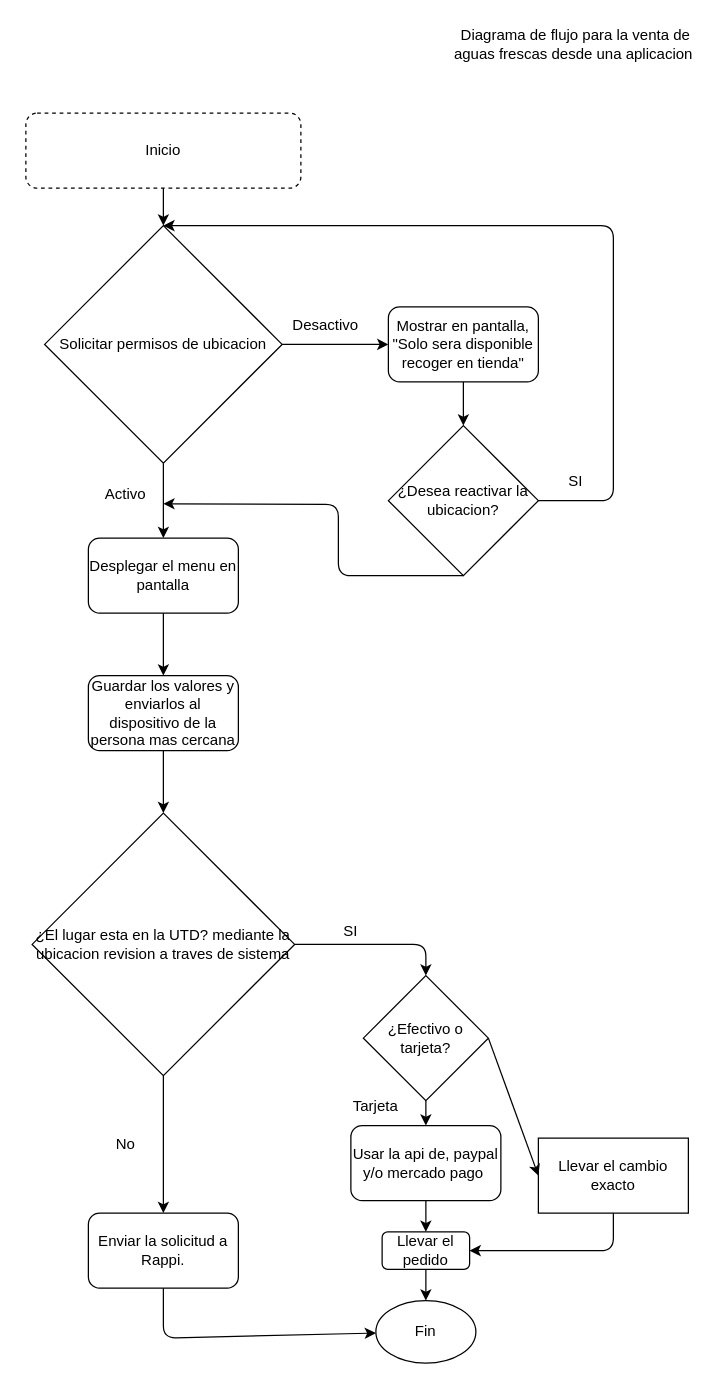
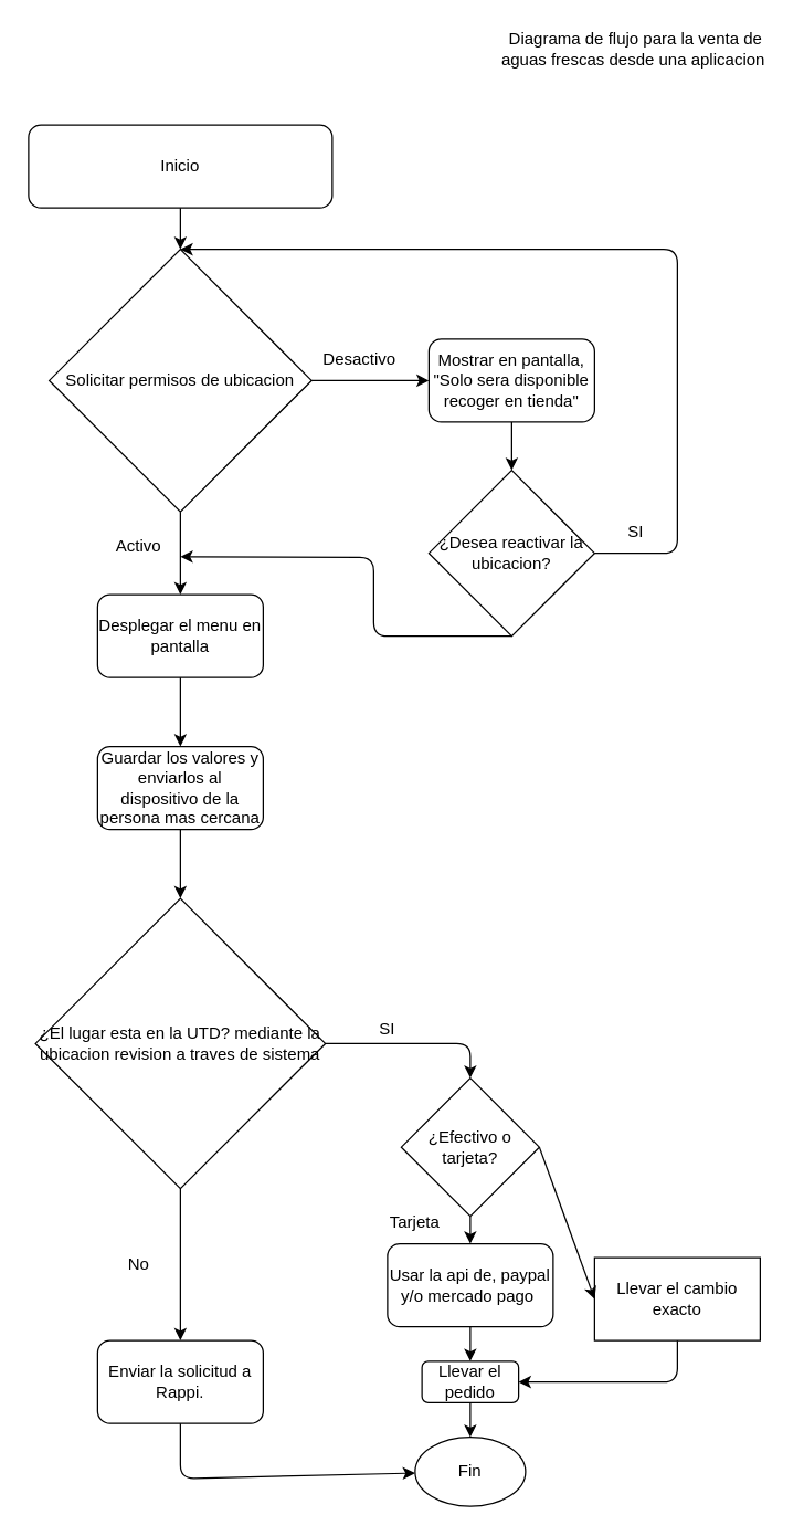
  <mxCell id="0" />
  <mxCell id="1" parent="0" />
- <mxCell id="2" value="Inicio" style="rounded=1;whiteSpace=wrap;html=1;dashed=1;" vertex="1" parent="1"><mxGeometry x="20" y="90" width="220" height="60" as="geometry" /></mxCell>
+ <mxCell id="2" value="Inicio" style="rounded=1;whiteSpace=wrap;html=1;" vertex="1" parent="1"><mxGeometry x="20" y="90" width="220" height="60" as="geometry" /></mxCell>
  <mxCell id="3" value="Solicitar permisos de ubicacion" style="rhombus;whiteSpace=wrap;html=1;" vertex="1" parent="1"><mxGeometry x="35" y="180" width="190" height="190" as="geometry" /></mxCell>
  <mxCell id="4" value="" style="endArrow=classic;html=1;entryX=0.5;entryY=0;entryDx=0;entryDy=0;exitX=0.5;exitY=1;exitDx=0;exitDy=0;" edge="1" parent="1" source="2" target="3"><mxGeometry width="50" height="50" relative="1" as="geometry"><mxPoint x="150" y="290" as="sourcePoint" /><mxPoint x="200" y="240" as="targetPoint" /></mxGeometry></mxCell>
  <mxCell id="5" value="" style="endArrow=classic;html=1;exitX=1;exitY=0.5;exitDx=0;exitDy=0;entryX=0;entryY=0.5;entryDx=0;entryDy=0;" edge="1" parent="1" source="3" target="6"><mxGeometry width="50" height="50" relative="1" as="geometry"><mxPoint x="150" y="290" as="sourcePoint" /><mxPoint x="310" y="275" as="targetPoint" /></mxGeometry></mxCell>
  <mxCell id="6" value="Mostrar en pantalla, &quot;Solo sera disponible recoger en tienda&quot;" style="rounded=1;whiteSpace=wrap;html=1;" vertex="1" parent="1"><mxGeometry x="310" y="245" width="120" height="60" as="geometry" /></mxCell>
  <mxCell id="7" value="Desactivo" style="text;html=1;align=center;verticalAlign=middle;whiteSpace=wrap;rounded=0;" vertex="1" parent="1"><mxGeometry x="230" y="245" width="60" height="30" as="geometry" /></mxCell>
  <mxCell id="8" value="Desplegar el menu en pantalla" style="rounded=1;whiteSpace=wrap;html=1;" vertex="1" parent="1"><mxGeometry x="70" y="430" width="120" height="60" as="geometry" /></mxCell>
  <mxCell id="9" value="" style="endArrow=classic;html=1;exitX=0.5;exitY=1;exitDx=0;exitDy=0;" edge="1" parent="1" source="3" target="8"><mxGeometry width="50" height="50" relative="1" as="geometry"><mxPoint x="60" y="380" as="sourcePoint" /><mxPoint x="110" y="330" as="targetPoint" /></mxGeometry></mxCell>
  <mxCell id="10" value="Activo" style="text;html=1;align=center;verticalAlign=middle;whiteSpace=wrap;rounded=0;" vertex="1" parent="1"><mxGeometry x="70" y="380" width="60" height="30" as="geometry" /></mxCell>
  <mxCell id="11" value="Diagrama de flujo para la venta de aguas frescas desde una aplicacion&amp;nbsp;" style="text;html=1;align=center;verticalAlign=middle;whiteSpace=wrap;rounded=0;" vertex="1" parent="1"><mxGeometry x="360" y="20" width="200" height="30" as="geometry" /></mxCell>
  <mxCell id="12" value="Guardar los valores y enviarlos al dispositivo de la persona mas cercana" style="rounded=1;whiteSpace=wrap;html=1;" vertex="1" parent="1"><mxGeometry x="70" y="540" width="120" height="60" as="geometry" /></mxCell>
  <mxCell id="13" value="" style="endArrow=classic;html=1;entryX=0.5;entryY=0;entryDx=0;entryDy=0;exitX=0.5;exitY=1;exitDx=0;exitDy=0;" edge="1" parent="1" source="8" target="12"><mxGeometry width="50" height="50" relative="1" as="geometry"><mxPoint x="140" y="492" as="sourcePoint" /><mxPoint x="150" y="540" as="targetPoint" /></mxGeometry></mxCell>
  <mxCell id="14" value="¿El lugar esta en la UTD? mediante la ubicacion revision a traves de sistema" style="rhombus;whiteSpace=wrap;html=1;" vertex="1" parent="1"><mxGeometry x="25" y="650" width="210" height="210" as="geometry" /></mxCell>
  <mxCell id="15" value="¿Desea reactivar la ubicacion?" style="rhombus;whiteSpace=wrap;html=1;" vertex="1" parent="1"><mxGeometry x="310" y="340" width="120" height="120" as="geometry" /></mxCell>
  <mxCell id="16" value="" style="endArrow=classic;html=1;exitX=0.5;exitY=1;exitDx=0;exitDy=0;entryX=0.5;entryY=0;entryDx=0;entryDy=0;" edge="1" parent="1" source="6" target="15"><mxGeometry width="50" height="50" relative="1" as="geometry"><mxPoint x="330" y="460" as="sourcePoint" /><mxPoint x="380" y="410" as="targetPoint" /></mxGeometry></mxCell>
  <mxCell id="17" value="" style="endArrow=classic;html=1;exitX=1;exitY=0.5;exitDx=0;exitDy=0;entryX=0.5;entryY=0;entryDx=0;entryDy=0;" edge="1" parent="1" source="15" target="3"><mxGeometry width="50" height="50" relative="1" as="geometry"><mxPoint x="330" y="460" as="sourcePoint" /><mxPoint x="130" y="170" as="targetPoint" /><Array as="points"><mxPoint x="490" y="400" /><mxPoint x="490" y="180" /></Array></mxGeometry></mxCell>
  <mxCell id="18" value="SI" style="text;html=1;align=center;verticalAlign=middle;whiteSpace=wrap;rounded=0;" vertex="1" parent="1"><mxGeometry x="430" y="370" width="60" height="30" as="geometry" /></mxCell>
  <mxCell id="19" value="" style="endArrow=classic;html=1;exitX=0.5;exitY=1;exitDx=0;exitDy=0;" edge="1" parent="1" source="12" target="14"><mxGeometry width="50" height="50" relative="1" as="geometry"><mxPoint x="180" y="580" as="sourcePoint" /><mxPoint x="230" y="530" as="targetPoint" /></mxGeometry></mxCell>
  <mxCell id="20" value="" style="endArrow=classic;html=1;exitX=0.5;exitY=1;exitDx=0;exitDy=0;entryX=1;entryY=0.75;entryDx=0;entryDy=0;" edge="1" parent="1" source="15" target="10"><mxGeometry width="50" height="50" relative="1" as="geometry"><mxPoint x="250" y="480" as="sourcePoint" /><mxPoint x="300" y="430" as="targetPoint" /><Array as="points"><mxPoint x="270" y="460" /><mxPoint x="270" y="403" /></Array></mxGeometry></mxCell>
  <mxCell id="21" value="" style="endArrow=classic;html=1;exitX=0.5;exitY=1;exitDx=0;exitDy=0;" edge="1" parent="1" source="14"><mxGeometry width="50" height="50" relative="1" as="geometry"><mxPoint x="140" y="850" as="sourcePoint" /><mxPoint x="130" y="970" as="targetPoint" /></mxGeometry></mxCell>
  <mxCell id="22" value="" style="endArrow=classic;html=1;exitX=1;exitY=0.5;exitDx=0;exitDy=0;entryX=0.5;entryY=0;entryDx=0;entryDy=0;" edge="1" parent="1" source="14" target="28"><mxGeometry width="50" height="50" relative="1" as="geometry"><mxPoint x="140" y="850" as="sourcePoint" /><mxPoint x="340" y="755" as="targetPoint" /><Array as="points"><mxPoint x="340" y="755" /></Array></mxGeometry></mxCell>
  <mxCell id="23" value="SI" style="text;html=1;align=center;verticalAlign=middle;whiteSpace=wrap;rounded=0;" vertex="1" parent="1"><mxGeometry x="250" y="730" width="60" height="30" as="geometry" /></mxCell>
  <mxCell id="24" value="No" style="text;html=1;align=center;verticalAlign=middle;whiteSpace=wrap;rounded=0;" vertex="1" parent="1"><mxGeometry x="70" y="900" width="60" height="30" as="geometry" /></mxCell>
  <mxCell id="25" value="Enviar la solicitud a Rappi." style="rounded=1;whiteSpace=wrap;html=1;" vertex="1" parent="1"><mxGeometry x="70" y="970" width="120" height="60" as="geometry" /></mxCell>
  <mxCell id="26" value="" style="endArrow=classic;html=1;exitX=0.5;exitY=1;exitDx=0;exitDy=0;" edge="1" parent="1" source="25" target="27"><mxGeometry width="50" height="50" relative="1" as="geometry"><mxPoint x="120" y="960" as="sourcePoint" /><mxPoint x="280" y="1070" as="targetPoint" /><Array as="points"><mxPoint x="130" y="1070" /></Array></mxGeometry></mxCell>
  <mxCell id="27" value="Fin" style="ellipse;whiteSpace=wrap;html=1;" vertex="1" parent="1"><mxGeometry x="300" y="1040" width="80" height="50" as="geometry" /></mxCell>
  <mxCell id="28" value="¿Efectivo o tarjeta?" style="rhombus;whiteSpace=wrap;html=1;" vertex="1" parent="1"><mxGeometry x="290" y="780" width="100" height="100" as="geometry" /></mxCell>
  <mxCell id="29" value="" style="endArrow=classic;html=1;exitX=0.5;exitY=1;exitDx=0;exitDy=0;" edge="1" parent="1" source="28" target="30"><mxGeometry width="50" height="50" relative="1" as="geometry"><mxPoint x="260" y="950" as="sourcePoint" /><mxPoint x="340" y="950" as="targetPoint" /></mxGeometry></mxCell>
  <mxCell id="30" value="Usar la api de, paypal y/o mercado pago&amp;nbsp;" style="rounded=1;whiteSpace=wrap;html=1;" vertex="1" parent="1"><mxGeometry x="280" y="900" width="120" height="60" as="geometry" /></mxCell>
  <mxCell id="31" value="Tarjeta" style="text;html=1;align=center;verticalAlign=middle;whiteSpace=wrap;rounded=0;" vertex="1" parent="1"><mxGeometry x="270" y="870" width="60" height="30" as="geometry" /></mxCell>
  <mxCell id="32" value="" style="endArrow=classic;html=1;exitX=0.5;exitY=1;exitDx=0;exitDy=0;entryX=0.5;entryY=0;entryDx=0;entryDy=0;" edge="1" parent="1" source="30" target="33"><mxGeometry width="50" height="50" relative="1" as="geometry"><mxPoint x="260" y="950" as="sourcePoint" /><mxPoint x="340" y="1000" as="targetPoint" /></mxGeometry></mxCell>
  <mxCell id="33" value="Llevar el pedido" style="rounded=1;whiteSpace=wrap;html=1;" vertex="1" parent="1"><mxGeometry x="305" y="985" width="70" height="30" as="geometry" /></mxCell>
  <mxCell id="34" value="" style="endArrow=classic;html=1;exitX=0.5;exitY=1;exitDx=0;exitDy=0;" edge="1" parent="1" source="33" target="27"><mxGeometry width="50" height="50" relative="1" as="geometry"><mxPoint x="350" y="940" as="sourcePoint" /><mxPoint x="400" y="890" as="targetPoint" /></mxGeometry></mxCell>
  <mxCell id="35" value="Llevar el cambio exacto" style="rounded=0;whiteSpace=wrap;html=1;" vertex="1" parent="1"><mxGeometry x="430" y="910" width="120" height="60" as="geometry" /></mxCell>
  <mxCell id="36" value="" style="endArrow=classic;html=1;exitX=1;exitY=0.5;exitDx=0;exitDy=0;entryX=0;entryY=0.5;entryDx=0;entryDy=0;" edge="1" parent="1" source="28" target="35"><mxGeometry width="50" height="50" relative="1" as="geometry"><mxPoint x="390" y="880" as="sourcePoint" /><mxPoint x="440" y="830" as="targetPoint" /></mxGeometry></mxCell>
  <mxCell id="37" value="" style="endArrow=classic;html=1;exitX=0.5;exitY=1;exitDx=0;exitDy=0;entryX=1;entryY=0.5;entryDx=0;entryDy=0;" edge="1" parent="1" source="35" target="33"><mxGeometry width="50" height="50" relative="1" as="geometry"><mxPoint x="390" y="880" as="sourcePoint" /><mxPoint x="340" y="980" as="targetPoint" /><Array as="points"><mxPoint x="490" y="1000" /></Array></mxGeometry></mxCell>
